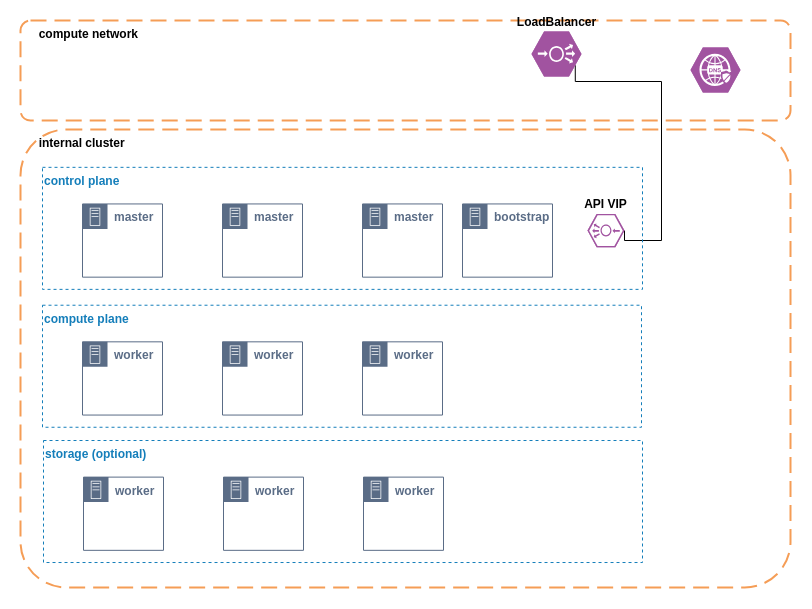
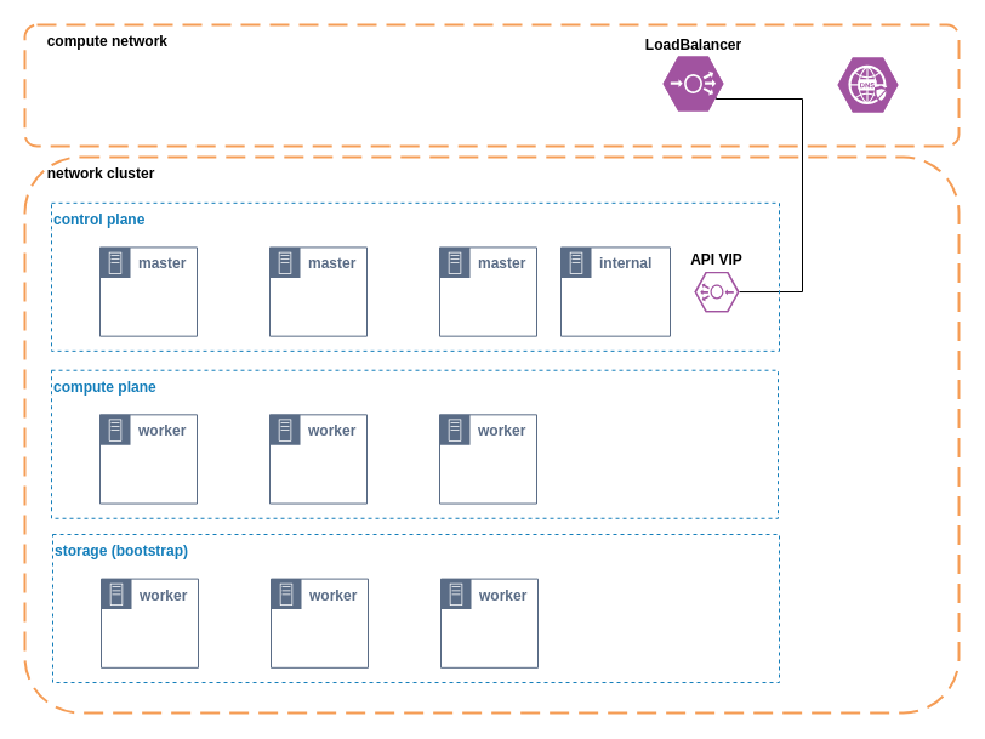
  <mxCell id="0" />
  <mxCell id="1" parent="0" />
  <mxCell id="2" value="     compute network" style="rounded=1;arcSize=10;dashed=1;strokeColor=#F59D56;fillColor=none;gradientColor=none;dashPattern=8 4;strokeWidth=2;align=left;fontStyle=1;verticalAlign=top;" parent="1" vertex="1"><mxGeometry x="20" y="20" width="770" height="100" as="geometry" /></mxCell>
  <mxCell id="3" value="" style="verticalLabelPosition=bottom;html=1;fillColor=#A153A0;strokeColor=#ffffff;verticalAlign=top;align=center;points=[[0,0.5,0],[0.125,0.25,0],[0.25,0,0],[0.5,0,0],[0.75,0,0],[0.875,0.25,0],[1,0.5,0],[0.875,0.75,0],[0.75,1,0],[0.5,1,0],[0.125,0.75,0]];pointerEvents=1;shape=mxgraph.cisco_safe.compositeIcon;bgIcon=mxgraph.cisco_safe.design.blank_device;resIcon=mxgraph.cisco_safe.design.secure_dns;" parent="1" vertex="1"><mxGeometry x="690" y="47" width="50" height="45" as="geometry" /></mxCell>
  <mxCell id="4" style="edgeStyle=orthogonalEdgeStyle;rounded=0;orthogonalLoop=1;jettySize=auto;html=1;exitX=0.875;exitY=0.75;exitDx=0;exitDy=0;exitPerimeter=0;entryX=0;entryY=0.5;entryDx=0;entryDy=0;entryPerimeter=0;endArrow=none;" parent="1" source="5" target="14" edge="1"><mxGeometry relative="1" as="geometry"><Array as="points"><mxPoint x="661" y="81" /><mxPoint x="661" y="240" /></Array></mxGeometry></mxCell>
- <mxCell id="5" value="&lt;b&gt;LoadBalancer&lt;/b&gt;" style="verticalLabelPosition=top;html=1;fillColor=#A153A0;strokeColor=#ffffff;verticalAlign=bottom;align=center;points=[[0,0.5,0],[0.125,0.25,0],[0.25,0,0],[0.5,0,0],[0.75,0,0],[0.875,0.25,0],[1,0.5,0],[0.875,0.75,0],[0.75,1,0],[0.5,1,0],[0.125,0.75,0]];pointerEvents=1;shape=mxgraph.cisco_safe.compositeIcon;bgIcon=mxgraph.cisco_safe.design.blank_device;resIcon=mxgraph.cisco_safe.design.load_balancer;labelPosition=center;" parent="1" vertex="1"><mxGeometry x="531" y="31" width="50" height="45" as="geometry" /></mxCell>
- <mxCell id="6" value="     internal cluster" style="rounded=1;arcSize=10;dashed=1;strokeColor=#F59D56;fillColor=none;gradientColor=none;dashPattern=8 4;strokeWidth=2;align=left;fontStyle=1;verticalAlign=top;" parent="1" vertex="1"><mxGeometry x="20" y="129" width="770" height="458" as="geometry" /></mxCell>
+ <mxCell id="5" value="&lt;b&gt;LoadBalancer&lt;/b&gt;" style="verticalLabelPosition=top;html=1;fillColor=#A153A0;strokeColor=#ffffff;verticalAlign=bottom;align=center;points=[[0,0.5,0],[0.125,0.25,0],[0.25,0,0],[0.5,0,0],[0.75,0,0],[0.875,0.25,0],[1,0.5,0],[0.875,0.75,0],[0.75,1,0],[0.5,1,0],[0.125,0.75,0]];pointerEvents=1;shape=mxgraph.cisco_safe.compositeIcon;bgIcon=mxgraph.cisco_safe.design.blank_device;resIcon=mxgraph.cisco_safe.design.load_balancer;labelPosition=center;" parent="1" vertex="1"><mxGeometry x="546" y="46" width="50" height="45" as="geometry" /></mxCell>
+ <mxCell id="6" value="     network cluster" style="rounded=1;arcSize=10;dashed=1;strokeColor=#F59D56;fillColor=none;gradientColor=none;dashPattern=8 4;strokeWidth=2;align=left;fontStyle=1;verticalAlign=top;" parent="1" vertex="1"><mxGeometry x="20" y="129" width="770" height="458" as="geometry" /></mxCell>
  <mxCell id="7" value="" style="group" parent="1" vertex="1" connectable="0"><mxGeometry x="42" y="166.829" width="600" height="122.029" as="geometry" /></mxCell>
  <mxCell id="8" value="" style="group" parent="7" vertex="1" connectable="0"><mxGeometry x="40" y="36.609" width="360" height="73.217" as="geometry" /></mxCell>
  <mxCell id="9" value="master" style="points=[[0,0],[0.25,0],[0.5,0],[0.75,0],[1,0],[1,0.25],[1,0.5],[1,0.75],[1,1],[0.75,1],[0.5,1],[0.25,1],[0,1],[0,0.75],[0,0.5],[0,0.25]];outlineConnect=0;gradientColor=none;html=1;whiteSpace=wrap;fontSize=12;fontStyle=1;shape=mxgraph.aws4.group;grIcon=mxgraph.aws4.group_on_premise;strokeColor=#5A6C86;fillColor=none;verticalAlign=top;align=left;spacingLeft=30;fontColor=#5A6C86;dashed=0;" parent="8" vertex="1"><mxGeometry width="80" height="73.217" as="geometry" /></mxCell>
  <mxCell id="10" value="master" style="points=[[0,0],[0.25,0],[0.5,0],[0.75,0],[1,0],[1,0.25],[1,0.5],[1,0.75],[1,1],[0.75,1],[0.5,1],[0.25,1],[0,1],[0,0.75],[0,0.5],[0,0.25]];outlineConnect=0;gradientColor=none;html=1;whiteSpace=wrap;fontSize=12;fontStyle=1;shape=mxgraph.aws4.group;grIcon=mxgraph.aws4.group_on_premise;strokeColor=#5A6C86;fillColor=none;verticalAlign=top;align=left;spacingLeft=30;fontColor=#5A6C86;dashed=0;" parent="8" vertex="1"><mxGeometry x="140" width="80" height="73.217" as="geometry" /></mxCell>
  <mxCell id="11" value="master" style="points=[[0,0],[0.25,0],[0.5,0],[0.75,0],[1,0],[1,0.25],[1,0.5],[1,0.75],[1,1],[0.75,1],[0.5,1],[0.25,1],[0,1],[0,0.75],[0,0.5],[0,0.25]];outlineConnect=0;gradientColor=none;html=1;whiteSpace=wrap;fontSize=12;fontStyle=1;shape=mxgraph.aws4.group;grIcon=mxgraph.aws4.group_on_premise;strokeColor=#5A6C86;fillColor=none;verticalAlign=top;align=left;spacingLeft=30;fontColor=#5A6C86;dashed=0;" parent="8" vertex="1"><mxGeometry x="280" width="80" height="73.217" as="geometry" /></mxCell>
- <mxCell id="12" value="bootstrap" style="points=[[0,0],[0.25,0],[0.5,0],[0.75,0],[1,0],[1,0.25],[1,0.5],[1,0.75],[1,1],[0.75,1],[0.5,1],[0.25,1],[0,1],[0,0.75],[0,0.5],[0,0.25]];outlineConnect=0;gradientColor=none;html=1;whiteSpace=wrap;fontSize=12;fontStyle=1;shape=mxgraph.aws4.group;grIcon=mxgraph.aws4.group_on_premise;strokeColor=#5A6C86;fillColor=none;verticalAlign=top;align=left;spacingLeft=30;fontColor=#5A6C86;dashed=0;" parent="7" vertex="1"><mxGeometry x="420" y="36.609" width="90" height="73.217" as="geometry" /></mxCell>
+ <mxCell id="12" value="internal" style="points=[[0,0],[0.25,0],[0.5,0],[0.75,0],[1,0],[1,0.25],[1,0.5],[1,0.75],[1,1],[0.75,1],[0.5,1],[0.25,1],[0,1],[0,0.75],[0,0.5],[0,0.25]];outlineConnect=0;gradientColor=none;html=1;whiteSpace=wrap;fontSize=12;fontStyle=1;shape=mxgraph.aws4.group;grIcon=mxgraph.aws4.group_on_premise;strokeColor=#5A6C86;fillColor=none;verticalAlign=top;align=left;spacingLeft=30;fontColor=#5A6C86;dashed=0;" parent="7" vertex="1"><mxGeometry x="420" y="36.609" width="90" height="73.217" as="geometry" /></mxCell>
  <mxCell id="13" value="control plane" style="fillColor=none;strokeColor=#147EBA;dashed=1;verticalAlign=top;fontStyle=1;fontColor=#147EBA;align=left;" parent="7" vertex="1"><mxGeometry width="600" height="122.029" as="geometry" /></mxCell>
- <mxCell id="14" value="&lt;b&gt;API VIP&lt;/b&gt;" style="verticalLabelPosition=top;html=1;fillColor=#A153A0;strokeColor=#ffffff;verticalAlign=bottom;align=center;points=[[0,0.5,0],[0.125,0.25,0],[0.25,0,0],[0.5,0,0],[0.75,0,0],[0.875,0.25,0],[1,0.5,0],[0.875,0.75,0],[0.75,1,0],[0.5,1,0],[0.125,0.75,0]];pointerEvents=1;shape=mxgraph.cisco_safe.compositeIcon;bgIcon=mxgraph.cisco_safe.design.blank_device;resIcon=mxgraph.cisco_safe.design.load_balancer_2;rounded=0;direction=west;labelPosition=center;aspect=fixed;" parent="7" vertex="1"><mxGeometry x="545" y="46.58" width="36.98" height="33.28" as="geometry" /></mxCell>
+ <mxCell id="14" value="&lt;b&gt;API VIP&lt;/b&gt;" style="verticalLabelPosition=top;html=1;fillColor=#A153A0;strokeColor=#ffffff;verticalAlign=bottom;align=center;points=[[0,0.5,0],[0.125,0.25,0],[0.25,0,0],[0.5,0,0],[0.75,0,0],[0.875,0.25,0],[1,0.5,0],[0.875,0.75,0],[0.75,1,0],[0.5,1,0],[0.125,0.75,0]];pointerEvents=1;shape=mxgraph.cisco_safe.compositeIcon;bgIcon=mxgraph.cisco_safe.design.blank_device;resIcon=mxgraph.cisco_safe.design.load_balancer_2;rounded=0;direction=west;labelPosition=center;aspect=fixed;" parent="7" vertex="1"><mxGeometry x="530" y="56.58" width="36.98" height="33.28" as="geometry" /></mxCell>
  <mxCell id="15" value="" style="group" parent="1" vertex="1" connectable="0"><mxGeometry x="42" y="304.722" width="599" height="122.029" as="geometry" /></mxCell>
  <mxCell id="16" value="compute plane" style="fillColor=none;strokeColor=#147EBA;dashed=1;verticalAlign=top;fontStyle=1;fontColor=#147EBA;align=left;" parent="15" vertex="1"><mxGeometry width="599" height="122.029" as="geometry" /></mxCell>
  <mxCell id="17" value="" style="group" parent="15" vertex="1" connectable="0"><mxGeometry x="40" y="36.609" width="360" height="73.217" as="geometry" /></mxCell>
  <mxCell id="18" value="worker" style="points=[[0,0],[0.25,0],[0.5,0],[0.75,0],[1,0],[1,0.25],[1,0.5],[1,0.75],[1,1],[0.75,1],[0.5,1],[0.25,1],[0,1],[0,0.75],[0,0.5],[0,0.25]];outlineConnect=0;gradientColor=none;html=1;whiteSpace=wrap;fontSize=12;fontStyle=1;shape=mxgraph.aws4.group;grIcon=mxgraph.aws4.group_on_premise;strokeColor=#5A6C86;fillColor=none;verticalAlign=top;align=left;spacingLeft=30;fontColor=#5A6C86;dashed=0;" parent="17" vertex="1"><mxGeometry width="80" height="73.217" as="geometry" /></mxCell>
  <mxCell id="19" value="worker" style="points=[[0,0],[0.25,0],[0.5,0],[0.75,0],[1,0],[1,0.25],[1,0.5],[1,0.75],[1,1],[0.75,1],[0.5,1],[0.25,1],[0,1],[0,0.75],[0,0.5],[0,0.25]];outlineConnect=0;gradientColor=none;html=1;whiteSpace=wrap;fontSize=12;fontStyle=1;shape=mxgraph.aws4.group;grIcon=mxgraph.aws4.group_on_premise;strokeColor=#5A6C86;fillColor=none;verticalAlign=top;align=left;spacingLeft=30;fontColor=#5A6C86;dashed=0;" parent="17" vertex="1"><mxGeometry x="140" width="80" height="73.217" as="geometry" /></mxCell>
  <mxCell id="20" value="worker" style="points=[[0,0],[0.25,0],[0.5,0],[0.75,0],[1,0],[1,0.25],[1,0.5],[1,0.75],[1,1],[0.75,1],[0.5,1],[0.25,1],[0,1],[0,0.75],[0,0.5],[0,0.25]];outlineConnect=0;gradientColor=none;html=1;whiteSpace=wrap;fontSize=12;fontStyle=1;shape=mxgraph.aws4.group;grIcon=mxgraph.aws4.group_on_premise;strokeColor=#5A6C86;fillColor=none;verticalAlign=top;align=left;spacingLeft=30;fontColor=#5A6C86;dashed=0;" parent="17" vertex="1"><mxGeometry x="280" width="80" height="73.217" as="geometry" /></mxCell>
  <mxCell id="21" value="" style="group" parent="1" vertex="1" connectable="0"><mxGeometry x="43" y="440.002" width="599" height="122.029" as="geometry" /></mxCell>
- <mxCell id="22" value="storage (optional)" style="fillColor=none;strokeColor=#147EBA;dashed=1;verticalAlign=top;fontStyle=1;fontColor=#147EBA;align=left;" parent="21" vertex="1"><mxGeometry width="599" height="122.029" as="geometry" /></mxCell>
+ <mxCell id="22" value="storage (bootstrap)" style="fillColor=none;strokeColor=#147EBA;dashed=1;verticalAlign=top;fontStyle=1;fontColor=#147EBA;align=left;" parent="21" vertex="1"><mxGeometry width="599" height="122.029" as="geometry" /></mxCell>
  <mxCell id="23" value="" style="group" parent="21" vertex="1" connectable="0"><mxGeometry x="40" y="36.609" width="360" height="73.217" as="geometry" /></mxCell>
  <mxCell id="24" value="worker" style="points=[[0,0],[0.25,0],[0.5,0],[0.75,0],[1,0],[1,0.25],[1,0.5],[1,0.75],[1,1],[0.75,1],[0.5,1],[0.25,1],[0,1],[0,0.75],[0,0.5],[0,0.25]];outlineConnect=0;gradientColor=none;html=1;whiteSpace=wrap;fontSize=12;fontStyle=1;shape=mxgraph.aws4.group;grIcon=mxgraph.aws4.group_on_premise;strokeColor=#5A6C86;fillColor=none;verticalAlign=top;align=left;spacingLeft=30;fontColor=#5A6C86;dashed=0;" parent="23" vertex="1"><mxGeometry width="80" height="73.217" as="geometry" /></mxCell>
  <mxCell id="25" value="worker" style="points=[[0,0],[0.25,0],[0.5,0],[0.75,0],[1,0],[1,0.25],[1,0.5],[1,0.75],[1,1],[0.75,1],[0.5,1],[0.25,1],[0,1],[0,0.75],[0,0.5],[0,0.25]];outlineConnect=0;gradientColor=none;html=1;whiteSpace=wrap;fontSize=12;fontStyle=1;shape=mxgraph.aws4.group;grIcon=mxgraph.aws4.group_on_premise;strokeColor=#5A6C86;fillColor=none;verticalAlign=top;align=left;spacingLeft=30;fontColor=#5A6C86;dashed=0;" parent="23" vertex="1"><mxGeometry x="140" width="80" height="73.217" as="geometry" /></mxCell>
  <mxCell id="26" value="worker" style="points=[[0,0],[0.25,0],[0.5,0],[0.75,0],[1,0],[1,0.25],[1,0.5],[1,0.75],[1,1],[0.75,1],[0.5,1],[0.25,1],[0,1],[0,0.75],[0,0.5],[0,0.25]];outlineConnect=0;gradientColor=none;html=1;whiteSpace=wrap;fontSize=12;fontStyle=1;shape=mxgraph.aws4.group;grIcon=mxgraph.aws4.group_on_premise;strokeColor=#5A6C86;fillColor=none;verticalAlign=top;align=left;spacingLeft=30;fontColor=#5A6C86;dashed=0;" parent="23" vertex="1"><mxGeometry x="280" width="80" height="73.217" as="geometry" /></mxCell>
